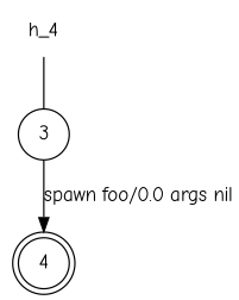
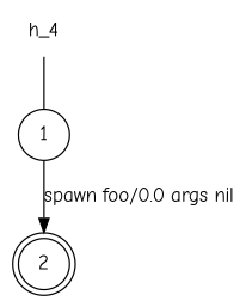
  digraph {
    fontname="Comic Neue"
    rankdir=TB
    node [fontname="Comic Neue"]
    edge [fontname="Comic Neue"]
    n1 [label=h_4 shape=plaintext]
-   n2 [label=3 shape=circle]
-   n3 [label=4 shape=doublecircle]
+   n2 [label=1 shape=circle]
+   n3 [label=2 shape=doublecircle]
    n1 -> n2 [arrowhead=none]
    n2 -> n3 [label="spawn foo/0.0 args nil"]
  }
